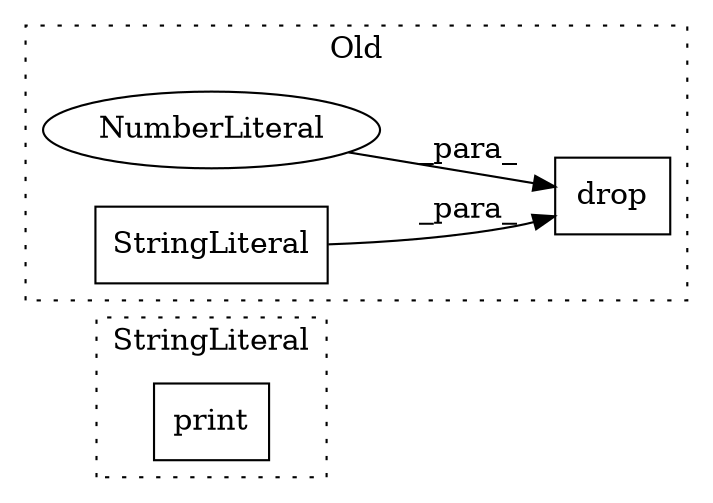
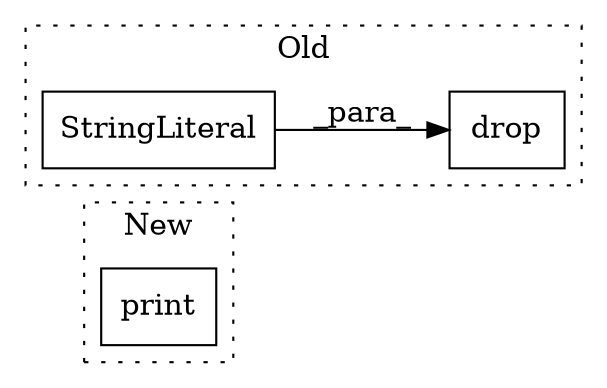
  digraph {
    rankdir=LR
    node [a=32 shape=box]
    n1 [l="6,1" label=print s="14980,14988"]
    n2 [l="5,1" label=drop s="15778,15792"]
-   n3 [a=34 l=1 label=NumberLiteral s=15791 shape=ellipse]
    n4 [a=45 l=7 label=StringLiteral s=15783]
    subgraph cluster_1 {
-     label=StringLiteral
+     label=New
      style=dotted
      n1
    }
    subgraph cluster_2 {
      label=Old
      style=dotted
      n2
-     n3
      n4
    }
-   n3 -> n2 [label=_para_]
    n4 -> n2 [label=_para_]
  }
